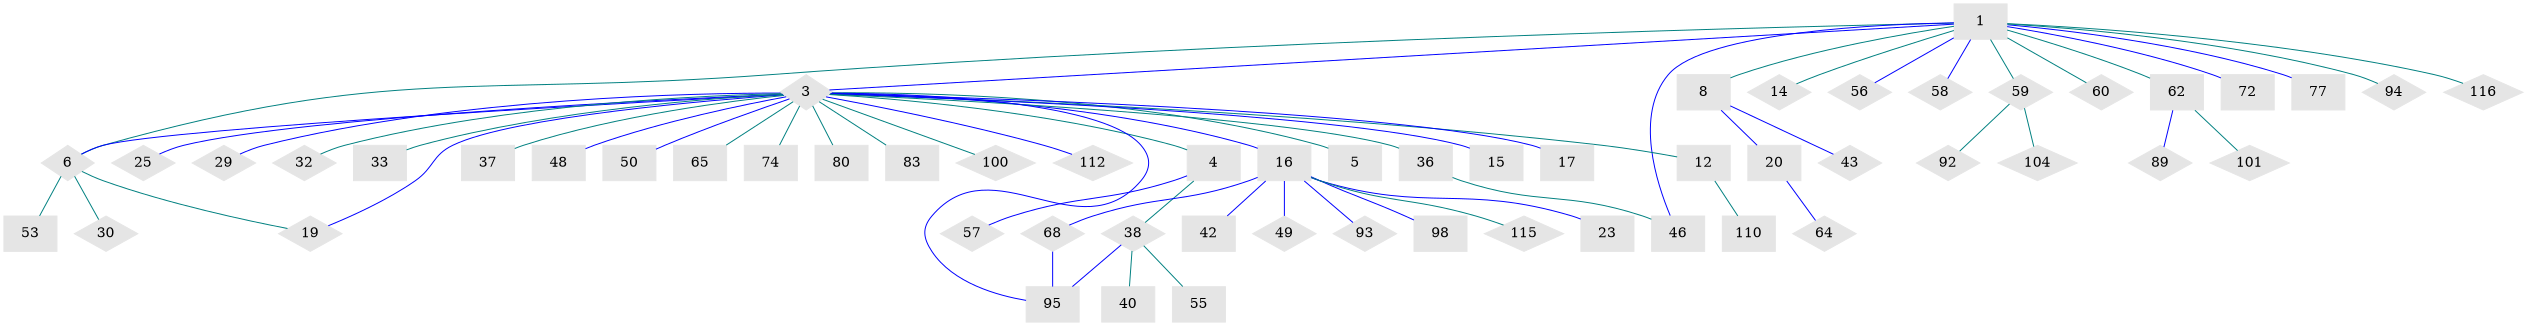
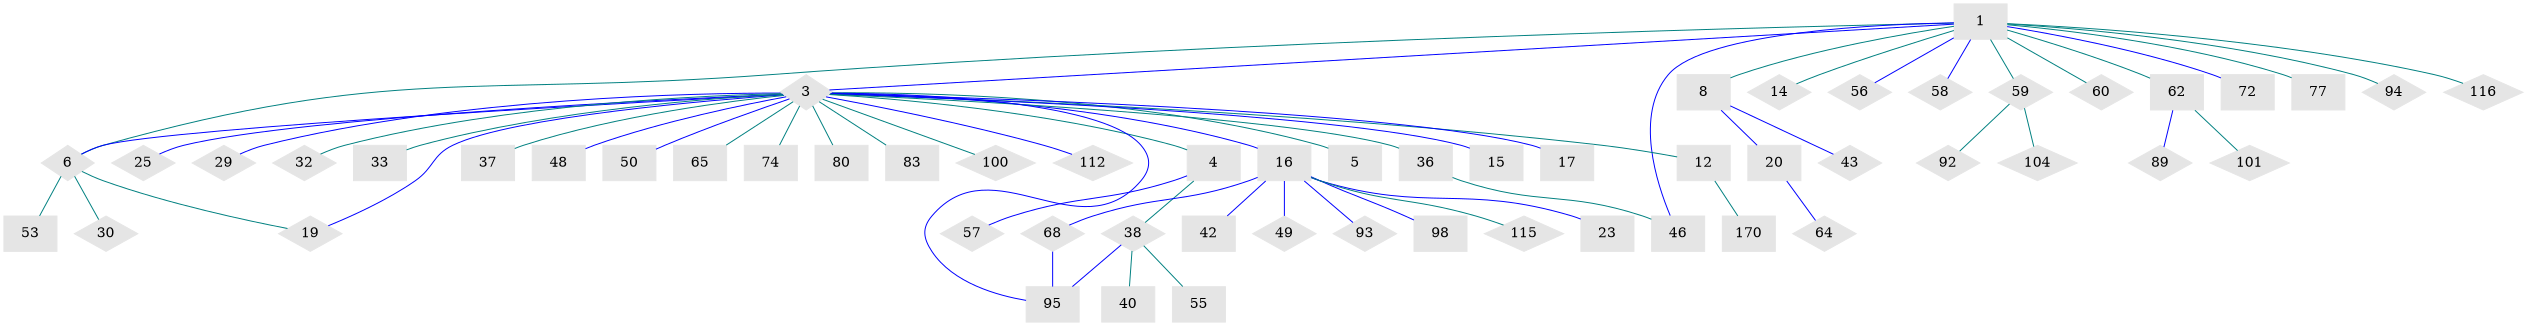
  graph {
    node [color=gray90 shape=box style=filled]
    edge [color=teal]
    1 [super="+2+63+7"]
    3 [shape=diamond super="+13+9"]
    6 [shape=diamond super="+27+24+11"]
    8 [super="+18+109"]
    14 [shape=diamond]
    46 [super="+73"]
    56 [shape=diamond super="+117"]
    58 [shape=diamond]
    59 [shape=diamond]
    60 [shape=diamond]
    62
    72
    77 [super="+84+78"]
    94 [shape=diamond]
    116 [shape=diamond]
    4
    5 [super="+39"]
    12
    15
    16 [super="+45"]
    17 [super="+88+61+31"]
    19 [shape=diamond super="+21"]
    25 [shape=diamond super="+111"]
    29 [shape=diamond]
    32 [shape=diamond]
    33 [super="+103+90"]
    36 [super="+41"]
    37 [super="+108+70+51"]
    48
    50 [super="+118+54"]
    65
    74 [super="+75"]
    80
    83
    95 [super="+107"]
    100 [shape=diamond]
    112 [shape=diamond]
    30 [shape=diamond super="+105+87+34"]
    53 [super="+97+85"]
    20 [super="+102"]
    43 [shape=diamond]
    92 [shape=diamond]
    104 [shape=diamond]
    89 [shape=diamond]
    101 [shape=diamond]
    38 [shape=diamond super="+96"]
    57 [shape=diamond]
-   110
+   110 [label=170]
    23
    42
    49 [shape=diamond]
    68 [shape=diamond]
    93 [shape=diamond]
    98
    115 [shape=diamond]
    40
    55
    64 [shape=diamond]
    1 -- 3 [color=blue]
    1 -- 6
    1 -- 8
    1 -- 14
    1 -- 46 [color=blue]
    1 -- 56 [color=blue]
    1 -- 58 [color=blue]
    1 -- 59
    1 -- 60
    1 -- 62
    1 -- 72 [color=blue]
-   1 -- 77 [color=blue]
+   1 -- 77
    1 -- 94
    1 -- 116
    3 -- 6 [color=blue weight=2]
    3 -- 4
    3 -- 5
    3 -- 12
    3 -- 15 [color=blue]
    3 -- 16 [color=blue]
    3 -- 17 [color=blue]
    3 -- 19 [color=blue]
    3 -- 25 [color=blue]
    3 -- 29 [color=blue]
    3 -- 32
    3 -- 33
    3 -- 36
    3 -- 37
    3 -- 48 [color=blue]
    3 -- 50 [color=blue weight=2]
    3 -- 65
    3 -- 74
    3 -- 80
    3 -- 83
    3 -- 95 [color=blue]
    3 -- 100
    3 -- 112 [color=blue]
    6 -- 19
    6 -- 30
    6 -- 53
    8 -- 20 [color=blue]
    8 -- 43 [color=blue]
    59 -- 92
    59 -- 104
    62 -- 89 [color=blue]
    62 -- 101
    4 -- 38
    4 -- 57 [color=blue]
    12 -- 110
    16 -- 23 [color=blue]
    16 -- 42 [color=blue]
    16 -- 49 [color=blue]
    16 -- 68 [color=blue]
    16 -- 93 [color=blue]
    16 -- 98 [color=blue]
    16 -- 115
    36 -- 46
    20 -- 64 [color=blue]
    38 -- 95 [color=blue]
    38 -- 40
    38 -- 55
    68 -- 95 [color=blue]
  }
